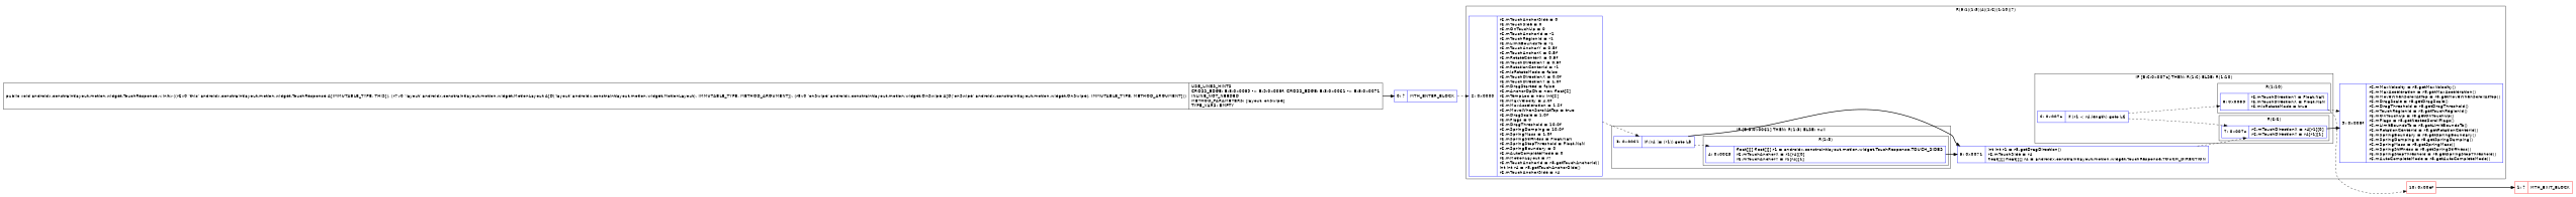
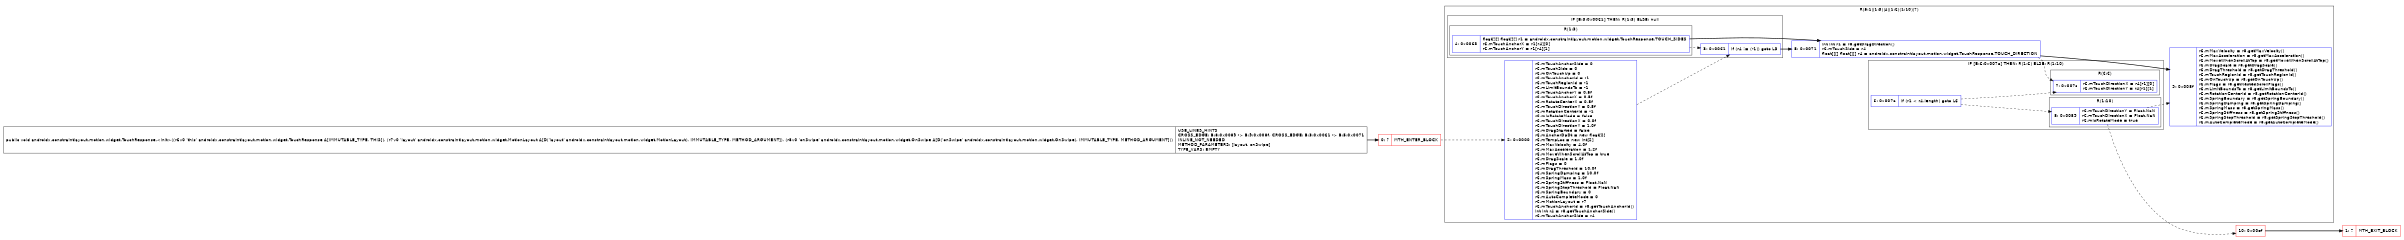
  digraph {
    fontname="DejaVu Sans"
    rankdir=LR
    node [color=blue fontname="DejaVu Sans" shape=record]
    edge [fontname="DejaVu Sans" style=dashed]
    n1 [label="{4\:\ 0x0063|float[][] float[][] r1 = androidx.constraintlayout.motion.widget.TouchResponse.TOUCH_SIDES\lr6.mTouchAnchorX = r1[r4][0]\lr6.mTouchAnchorY = r1[r4][1]\l}"]
    n2 [label="{3\:\ 0x0061|if (r4 != (\-1)) goto L3\l}"]
    n3 [label="{7\:\ 0x007c|r6.mTouchDirectionX = r4[r1][0]\lr6.mTouchDirectionY = r4[r1][1]\l}"]
    n4 [label="{8\:\ 0x0089|r6.mTouchDirectionY = Float.NaN\lr6.mTouchDirectionX = Float.NaN\lr6.mIsRotateMode = true\l}"]
    n5 [label="{6\:\ 0x007a|if (r1 \< r4.length) goto L6\l}"]
    n6 [label="{2\:\ 0x0000|r6.mTouchAnchorSide = 0\lr6.mTouchSide = 0\lr6.mOnTouchUp = 0\lr6.mTouchAnchorId = \-1\lr6.mTouchRegionId = \-1\lr6.mLimitBoundsTo = \-1\lr6.mTouchAnchorY = 0.5f\lr6.mTouchAnchorX = 0.5f\lr6.mRotateCenterX = 0.5f\lr6.mTouchDirectionY = 0.5f\lr6.mRotationCenterId = \-1\lr6.mIsRotateMode = false\lr6.mTouchDirectionX = 0.0f\lr6.mTouchDirectionY = 1.0f\lr6.mDragStarted = false\lr6.mAnchorDpDt = new float[2]\lr6.mTempLoc = new int[2]\lr6.mMaxVelocity = 4.0f\lr6.mMaxAcceleration = 1.2f\lr6.mMoveWhenScrollAtTop = true\lr6.mDragScale = 1.0f\lr6.mFlags = 0\lr6.mDragThreshold = 10.0f\lr6.mSpringDamping = 10.0f\lr6.mSpringMass = 1.0f\lr6.mSpringStiffness = Float.NaN\lr6.mSpringStopThreshold = Float.NaN\lr6.mSpringBoundary = 0\lr6.mAutoCompleteMode = 0\lr6.mMotionLayout = r7\lr6.mTouchAnchorId = r8.getTouchAnchorId()\lint int r4 = r8.getTouchAnchorSide()\lr6.mTouchAnchorSide = r4\l}"]
    n7 [label="{5\:\ 0x0071|int int r1 = r8.getDragDirection()\lr6.mTouchSide = r4\lfloat[][] float[][] r4 = androidx.constraintlayout.motion.widget.TouchResponse.TOUCH_DIRECTION\l}"]
    n8 [label="{9\:\ 0x008f|r6.mMaxVelocity = r8.getMaxVelocity()\lr6.mMaxAcceleration = r8.getMaxAcceleration()\lr6.mMoveWhenScrollAtTop = r8.getMoveWhenScrollAtTop()\lr6.mDragScale = r8.getDragScale()\lr6.mDragThreshold = r8.getDragThreshold()\lr6.mTouchRegionId = r8.getTouchRegionId()\lr6.mOnTouchUp = r8.getOnTouchUp()\lr6.mFlags = r8.getNestedScrollFlags()\lr6.mLimitBoundsTo = r8.getLimitBoundsTo()\lr6.mRotationCenterId = r8.getRotationCenterId()\lr6.mSpringBoundary = r8.getSpringBoundary()\lr6.mSpringDamping = r8.getSpringDamping()\lr6.mSpringMass = r8.getSpringMass()\lr6.mSpringStiffness = r8.getSpringStiffness()\lr6.mSpringStopThreshold = r8.getSpringStopThreshold()\lr6.mAutoCompleteMode = r8.getAutoCompleteMode()\l}"]
    n9 [color=red label="{10\:\ 0x00ef}"]
    n10 [color=red label="{1\:\ ?|MTH_EXIT_BLOCK\l}"]
-   n11 [label="{0\:\ ?|MTH_ENTER_BLOCK\l}"]
+   n11 [color=red label="{0\:\ ?|MTH_ENTER_BLOCK\l}"]
    n12 [label="{public void androidx.constraintlayout.motion.widget.TouchResponse.\<init\>((r6v0 'this' androidx.constraintlayout.motion.widget.TouchResponse A[IMMUTABLE_TYPE, THIS]), (r7v0 'layout' androidx.constraintlayout.motion.widget.MotionLayout A[D('layout' androidx.constraintlayout.motion.widget.MotionLayout), IMMUTABLE_TYPE, METHOD_ARGUMENT]), (r8v0 'onSwipe' androidx.constraintlayout.motion.widget.OnSwipe A[D('onSwipe' androidx.constraintlayout.motion.widget.OnSwipe), IMMUTABLE_TYPE, METHOD_ARGUMENT]))  | USE_LINES_HINTS\lCROSS_EDGE: B:8:0x0089 \-\> B:9:0x008f, CROSS_EDGE: B:3:0x0061 \-\> B:5:0x0071\lINLINE_NOT_NEEDED\lMETHOD_PARAMETERS: [layout, onSwipe]\lTYPE_VARS: EMPTY\l}" color=""]
    subgraph cluster_1 {
      label="R(5:1|(1:3)|4|(1:6)(1:10)|7)"
      n6
      n7
      n8
      subgraph cluster_2 {
        label="IF [B:3:0x0061] THEN: R(1:3) ELSE: null"
        n2
        subgraph cluster_3 {
          label="R(1:3)"
          n1
        }
      }
      subgraph cluster_4 {
        label="IF [B:6:0x007a] THEN: R(1:6) ELSE: R(1:10)"
        n5
        subgraph cluster_5 {
          label="R(6:6)"
          n3
        }
        subgraph cluster_6 {
          label="R(1:10)"
          n4
        }
      }
    }
    n1 -> n7 [style=bold]
-   n2 -> n1
+   n1 -> n2
    n2 -> n7 [style=bold]
-   n3 -> n8 [style=bold]
+   n7 -> n8 [style=bold]
    n4 -> n8
    n4 -> n9
    n5 -> n3
    n5 -> n4
    n6 -> n2
    n7 -> n3
    n9 -> n10 [style=bold]
    n11 -> n6
    n12 -> n11 [style=bold]
  }
